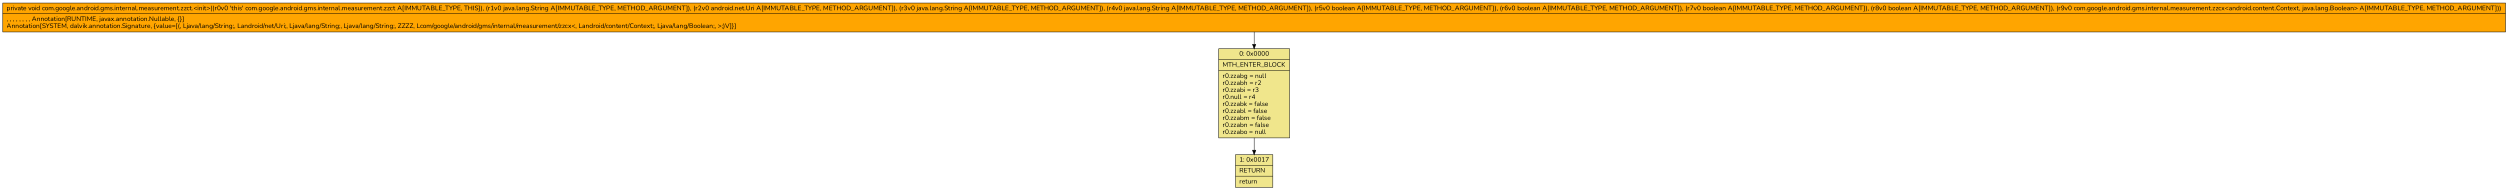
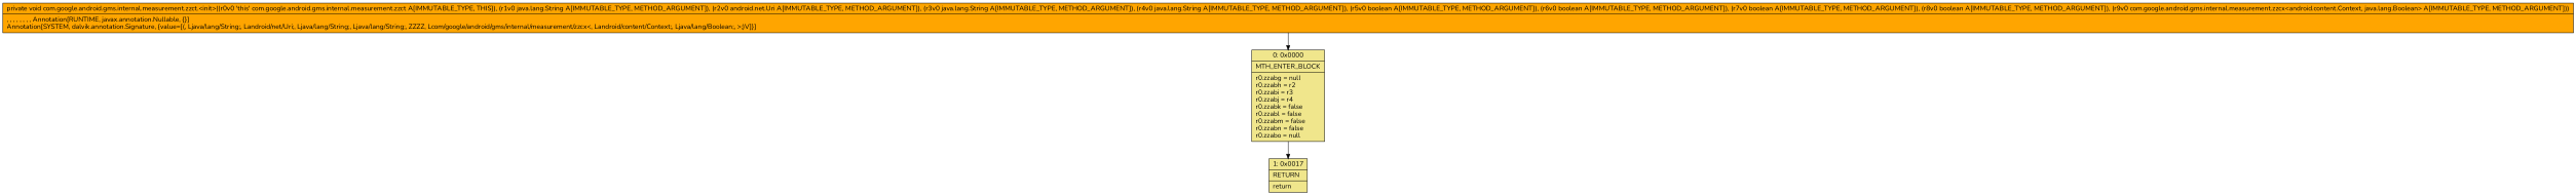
  digraph {
    fontname=Nunito
    node [shape=record style=filled fillcolor=khaki fontname=Nunito]
    edge [fontname=Nunito]
-   n1 [label="{0\:\ 0x0000|MTH_ENTER_BLOCK\l|r0.zzabg = null\lr0.zzabh = r2\lr0.zzabi = r3\lr0.null = r4\lr0.zzabk = false\lr0.zzabl = false\lr0.zzabm = false\lr0.zzabn = false\lr0.zzabo = null\l}"]
+   n1 [label="{0\:\ 0x0000|MTH_ENTER_BLOCK\l|r0.zzabg = null\lr0.zzabh = r2\lr0.zzabi = r3\lr0.zzabj = r4\lr0.zzabk = false\lr0.zzabl = false\lr0.zzabm = false\lr0.zzabn = false\lr0.zzabo = null\l}"]
    n2 [label="{1\:\ 0x0017|RETURN\l|return\l}"]
    n3 [label="{private void com.google.android.gms.internal.measurement.zzct.\<init\>((r0v0 'this' com.google.android.gms.internal.measurement.zzct A[IMMUTABLE_TYPE, THIS]), (r1v0 java.lang.String A[IMMUTABLE_TYPE, METHOD_ARGUMENT]), (r2v0 android.net.Uri A[IMMUTABLE_TYPE, METHOD_ARGUMENT]), (r3v0 java.lang.String A[IMMUTABLE_TYPE, METHOD_ARGUMENT]), (r4v0 java.lang.String A[IMMUTABLE_TYPE, METHOD_ARGUMENT]), (r5v0 boolean A[IMMUTABLE_TYPE, METHOD_ARGUMENT]), (r6v0 boolean A[IMMUTABLE_TYPE, METHOD_ARGUMENT]), (r7v0 boolean A[IMMUTABLE_TYPE, METHOD_ARGUMENT]), (r8v0 boolean A[IMMUTABLE_TYPE, METHOD_ARGUMENT]), (r9v0 com.google.android.gms.internal.measurement.zzcx\<android.content.Context, java.lang.Boolean\> A[IMMUTABLE_TYPE, METHOD_ARGUMENT]))  | , , , , , , , , Annotation[RUNTIME, javax.annotation.Nullable, \{\}]\lAnnotation[SYSTEM, dalvik.annotation.Signature, \{value=[(, Ljava\/lang\/String;, Landroid\/net\/Uri;, Ljava\/lang\/String;, Ljava\/lang\/String;, ZZZZ, Lcom\/google\/android\/gms\/internal\/measurement\/zzcx\<, Landroid\/content\/Context;, Ljava\/lang\/Boolean;, \>;)V]\}]\l}" fillcolor=orange]
    n1 -> n2
    n3 -> n1
  }
